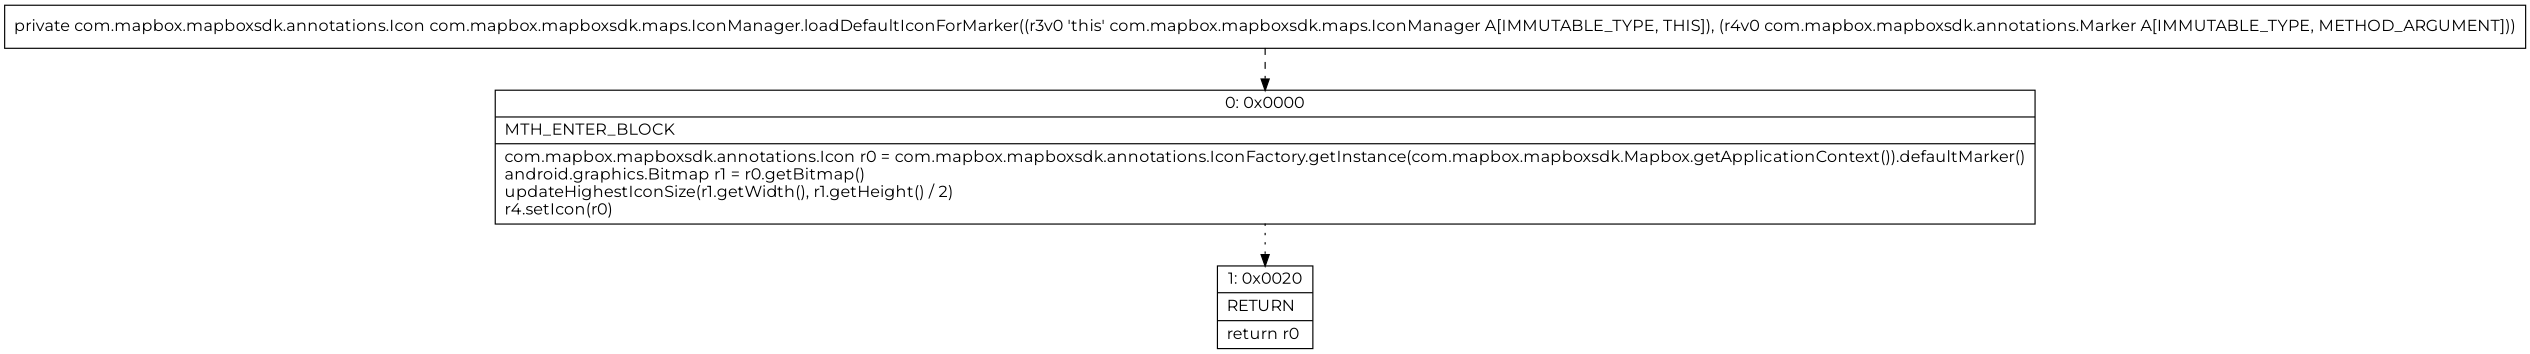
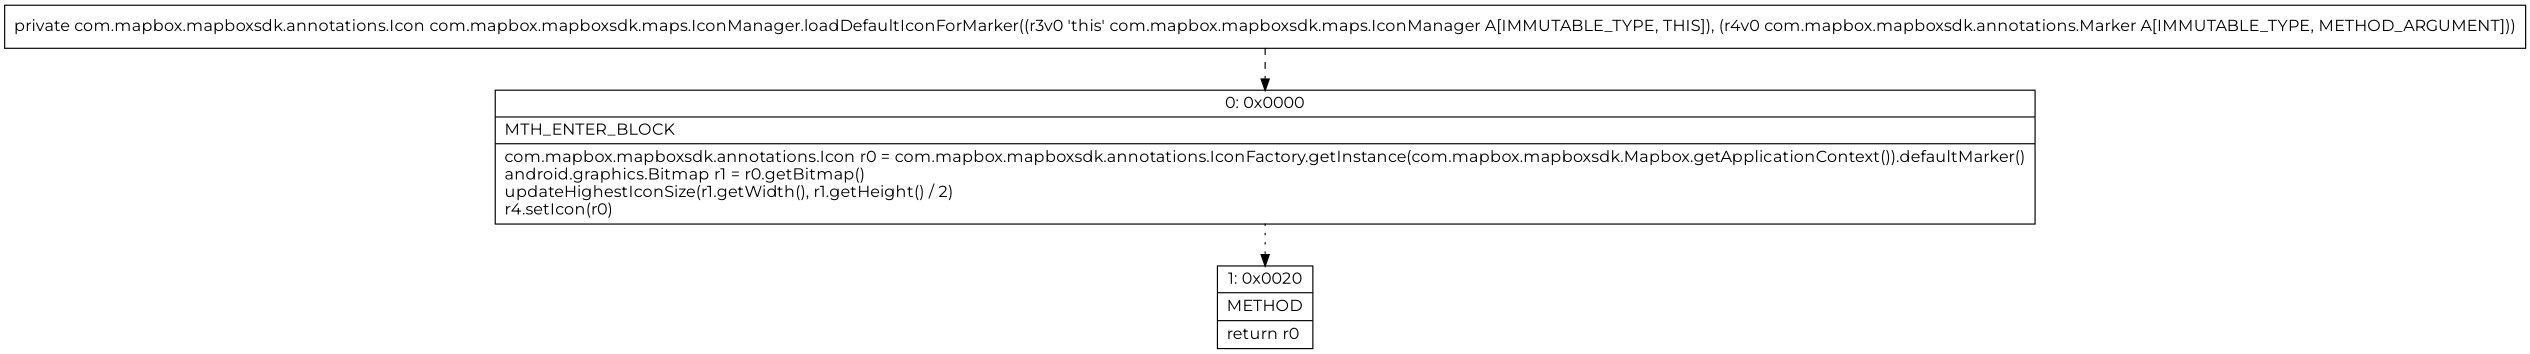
  digraph {
    fontname=Montserrat
    node [shape=record fontname=Montserrat]
    edge [fontname=Montserrat]
    n1 [label="{0\:\ 0x0000|MTH_ENTER_BLOCK\l|com.mapbox.mapboxsdk.annotations.Icon r0 = com.mapbox.mapboxsdk.annotations.IconFactory.getInstance(com.mapbox.mapboxsdk.Mapbox.getApplicationContext()).defaultMarker()\landroid.graphics.Bitmap r1 = r0.getBitmap()\lupdateHighestIconSize(r1.getWidth(), r1.getHeight() \/ 2)\lr4.setIcon(r0)\l}"]
-   n2 [label="{1\:\ 0x0020|RETURN\l|return r0\l}"]
+   n2 [label="{1\:\ 0x0020|METHOD\l|return r0\l}"]
    n3 [label="{private com.mapbox.mapboxsdk.annotations.Icon com.mapbox.mapboxsdk.maps.IconManager.loadDefaultIconForMarker((r3v0 'this' com.mapbox.mapboxsdk.maps.IconManager A[IMMUTABLE_TYPE, THIS]), (r4v0 com.mapbox.mapboxsdk.annotations.Marker A[IMMUTABLE_TYPE, METHOD_ARGUMENT])) }"]
    n1 -> n2 [style=dotted]
    n3 -> n1 [style=dashed]
  }
